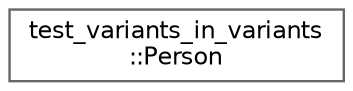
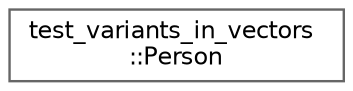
  digraph {
    rankdir=LR
-   n1 [color=grey40 fillcolor=white fontname=Helvetica fontsize=10 height=0.2 label="test_variants_in_variants\l::Person" shape=box style=filled width=0.4]
+   n1 [color=grey40 fillcolor=white fontname=Helvetica fontsize=10 height=0.2 label="test_variants_in_vectors\l::Person" shape=box style=filled width=0.4]
  }
